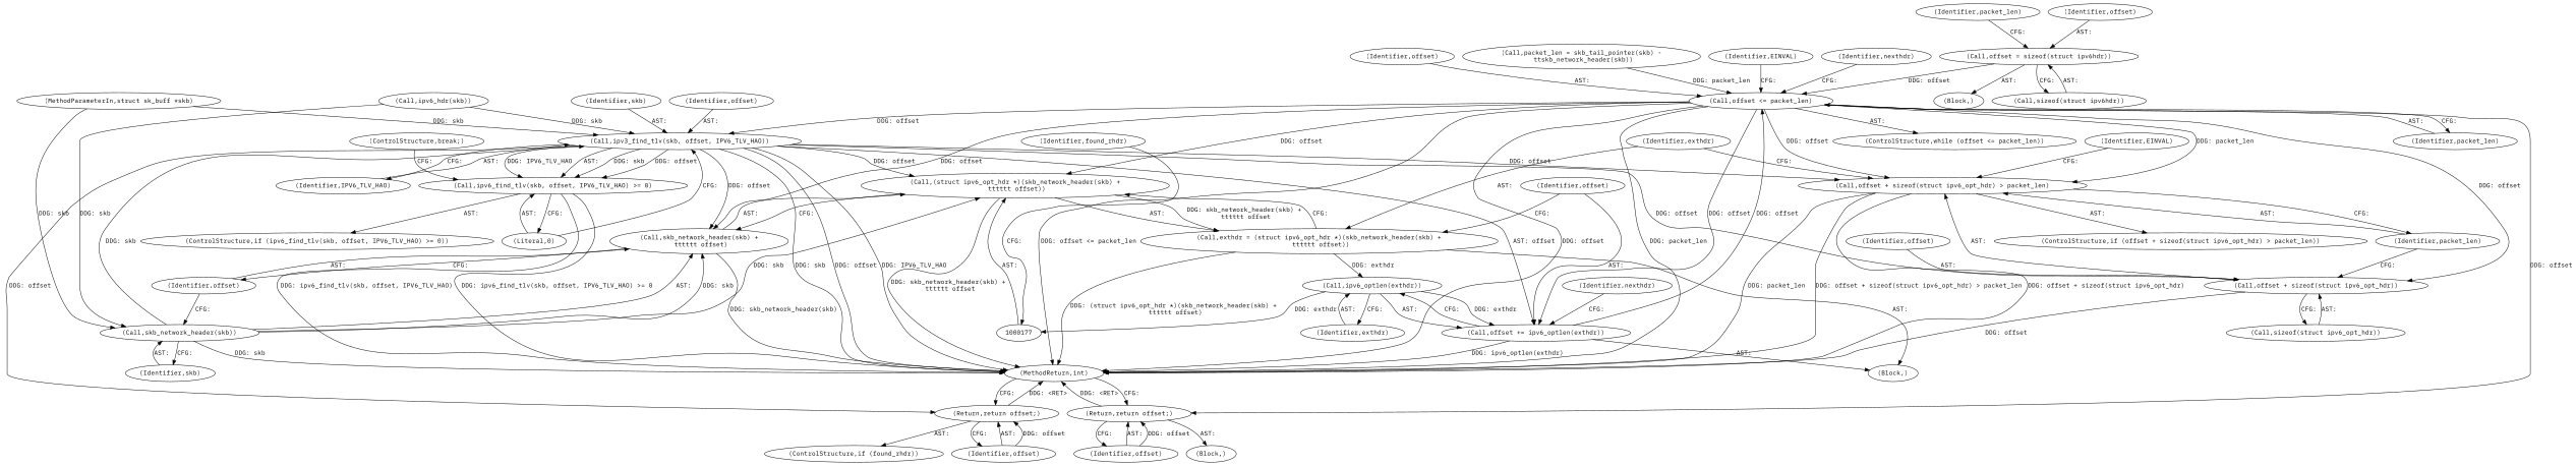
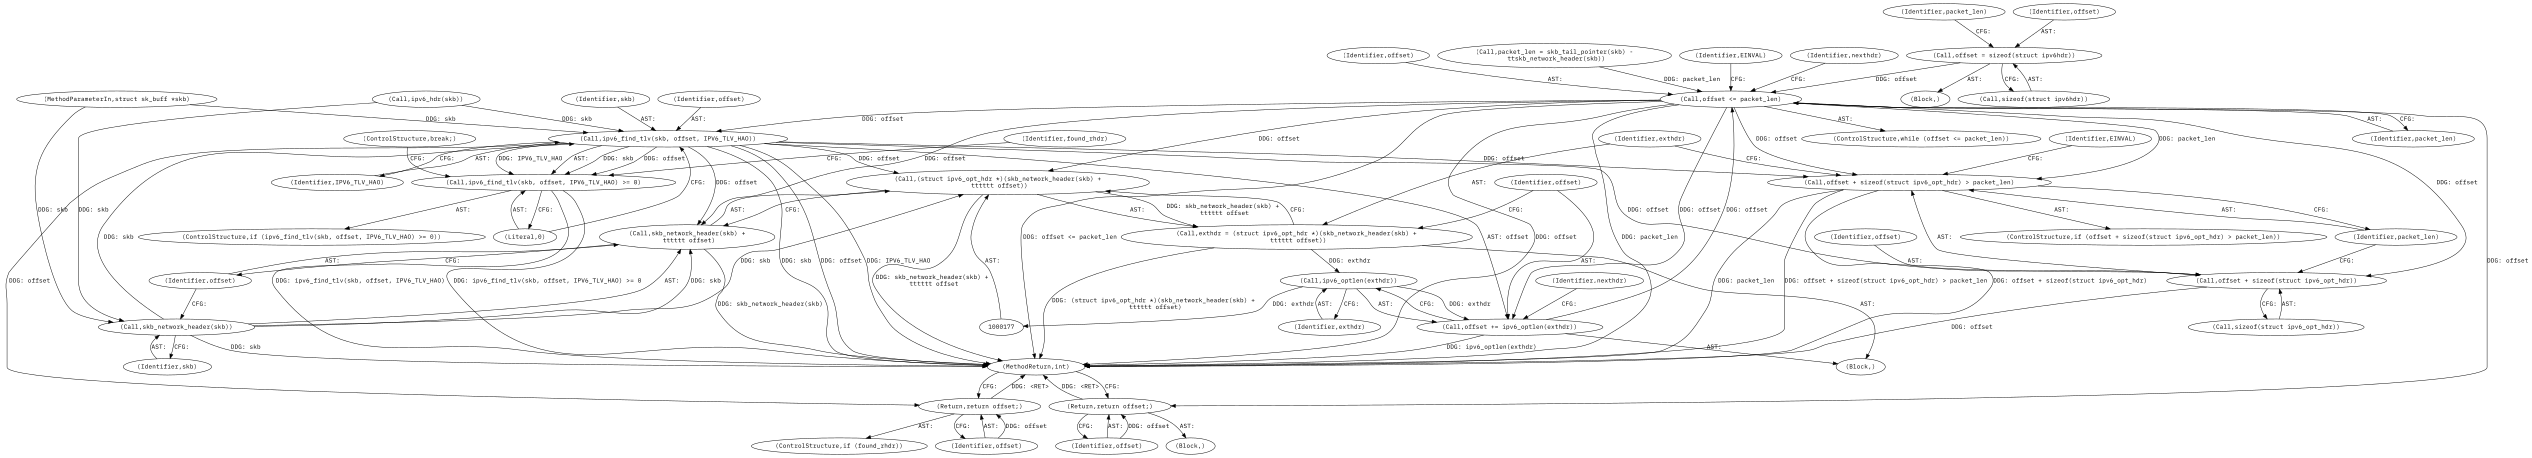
  digraph {
    fontname="IBM Plex Mono"
    node [fontname="IBM Plex Mono"]
    edge [fontname="IBM Plex Mono"]
    n1 [label="(Call,offset = sizeof(struct ipv6hdr))"]
    n2 [label="(Call,offset <= packet_len)"]
    n3 [label="(Block,)"]
    n4 [label="(Call,sizeof(struct ipv6hdr))"]
-   n5 [label="(Call,ipv3_find_tlv(skb, offset, IPV6_TLV_HAO))"]
+   n5 [label="(Call,ipv6_find_tlv(skb, offset, IPV6_TLV_HAO))"]
    n6 [label="(Call,offset + sizeof(struct ipv6_opt_hdr) > packet_len)"]
    n7 [label="(Call,offset + sizeof(struct ipv6_opt_hdr))"]
    n8 [label="(Call,(struct ipv6_opt_hdr *)(skb_network_header(skb) +\n \t\t\t\t\t\t offset))"]
    n9 [label="(Call,offset += ipv6_optlen(exthdr))"]
    n10 [label="(Call,skb_network_header(skb) +\n \t\t\t\t\t\t offset)"]
    n11 [label="(Return,return offset;)"]
    n12 [label="(ControlStructure,while (offset <= packet_len))"]
    n13 [label="(Identifier,packet_len)"]
    n14 [label="(MethodReturn,int)"]
    n15 [label="(Call,ipv6_find_tlv(skb, offset, IPV6_TLV_HAO) >= 0)"]
    n16 [label="(Return,return offset;)"]
    n17 [label="(Identifier,IPV6_TLV_HAO)"]
    n18 [label="(Identifier,packet_len)"]
    n19 [label="(ControlStructure,if (offset + sizeof(struct ipv6_opt_hdr) > packet_len))"]
    n20 [label="(Call,sizeof(struct ipv6_opt_hdr))"]
    n21 [label="(Call,exthdr = (struct ipv6_opt_hdr *)(skb_network_header(skb) +\n \t\t\t\t\t\t offset))"]
    n22 [label="(Call,ipv6_optlen(exthdr))"]
    n23 [label="(Block,)"]
    n24 [label="(Identifier,offset)"]
    n25 [label="(Identifier,offset)"]
    n26 [label="(Block,)"]
    n27 [label="(ControlStructure,if (ipv6_find_tlv(skb, offset, IPV6_TLV_HAO) >= 0))"]
    n28 [label="(Literal,0)"]
    n29 [label="(ControlStructure,if (found_rhdr))"]
    n30 [label="(Identifier,offset)"]
    n31 [label="(Call,skb_network_header(skb))"]
    n32 [label="(Identifier,skb)"]
    n33 [label="(Identifier,exthdr)"]
    1000177
    n35 [label="(Identifier,found_rhdr)"]
    n36 [label="(Identifier,nexthdr)"]
    n37 [label="(Identifier,packet_len)"]
    n38 [label="(Identifier,exthdr)"]
    n39 [label="(ControlStructure,break;)"]
    n40 [label="(Identifier,nexthdr)"]
    n41 [label="(Identifier,offset)"]
    n42 [label="(Identifier,offset)"]
    n43 [label="(Call,packet_len = skb_tail_pointer(skb) -\n \t\tskb_network_header(skb))"]
    n44 [label="(Identifier,EINVAL)"]
    n45 [label="(Identifier,EINVAL)"]
    n46 [label="(Identifier,skb)"]
    n47 [label="(Call,ipv6_hdr(skb))"]
    n48 [label="(Identifier,offset)"]
    n49 [label="(MethodParameterIn,struct sk_buff *skb)"]
    n50 [label="(Identifier,offset)"]
    n51 [label="(Identifier,offset)"]
    n1 -> n2 [label="DDG: offset"]
    n1 -> n3 [label="AST: "]
    n1 -> n4 [label="CFG: "]
    n2 -> n5 [label="DDG: offset"]
    n2 -> n6 [label="DDG: offset"]
    n2 -> n6 [label="DDG: packet_len"]
    n2 -> n7 [label="DDG: offset"]
    n2 -> n8 [label="DDG: offset"]
    n2 -> n9 [label="DDG: offset"]
    n2 -> n10 [label="DDG: offset"]
    n2 -> n11 [label="DDG: offset"]
    n2 -> n12 [label="AST: "]
    n2 -> n13 [label="CFG: "]
    n2 -> n14 [label="DDG: packet_len"]
    n2 -> n14 [label="DDG: offset <= packet_len"]
    n2 -> n14 [label="DDG: offset"]
    n4 -> n1 [label="AST: "]
    n5 -> n6 [label="DDG: offset"]
    n5 -> n7 [label="DDG: offset"]
    n5 -> n8 [label="DDG: offset"]
    n5 -> n9 [label="AST: offset"]
    n5 -> n10 [label="DDG: offset"]
    n5 -> n14 [label="DDG: skb"]
    n5 -> n14 [label="DDG: offset"]
    n5 -> n14 [label="DDG: IPV6_TLV_HAO"]
    n5 -> n15 [label="AST: "]
    n5 -> n15 [label="DDG: skb"]
    n5 -> n15 [label="DDG: offset"]
    n5 -> n15 [label="DDG: IPV6_TLV_HAO"]
    n5 -> n16 [label="DDG: offset"]
    n5 -> n17 [label="CFG: "]
    n6 -> n14 [label="DDG: offset + sizeof(struct ipv6_opt_hdr)"]
    n6 -> n14 [label="DDG: packet_len"]
    n6 -> n14 [label="DDG: offset + sizeof(struct ipv6_opt_hdr) > packet_len"]
    n6 -> n18 [label="CFG: "]
    n6 -> n19 [label="AST: "]
    n7 -> n6 [label="AST: "]
    n7 -> n14 [label="DDG: offset"]
    n7 -> n20 [label="CFG: "]
    n8 -> n10 [label="CFG: "]
    n8 -> n14 [label="DDG: skb_network_header(skb) +\n \t\t\t\t\t\t offset"]
    n8 -> n21 [label="AST: "]
    n8 -> n21 [label="DDG: skb_network_header(skb) +\n \t\t\t\t\t\t offset"]
    n9 -> n2 [label="DDG: offset"]
    n9 -> n14 [label="DDG: ipv6_optlen(exthdr)"]
    n9 -> n22 [label="CFG: "]
    n9 -> n23 [label="AST: "]
    n10 -> n8 [label="AST: "]
    n10 -> n14 [label="DDG: skb_network_header(skb)"]
    n10 -> n24 [label="CFG: "]
    n11 -> n14 [label="DDG: <RET>"]
    n11 -> n25 [label="CFG: "]
    n11 -> n26 [label="AST: "]
    n13 -> n2 [label="AST: "]
    n14 -> n11 [label="CFG: "]
    n14 -> n16 [label="CFG: "]
    n15 -> n14 [label="DDG: ipv6_find_tlv(skb, offset, IPV6_TLV_HAO) >= 0"]
    n15 -> n14 [label="DDG: ipv6_find_tlv(skb, offset, IPV6_TLV_HAO)"]
    n15 -> n27 [label="AST: "]
    n15 -> n28 [label="CFG: "]
    n16 -> n14 [label="DDG: <RET>"]
    n16 -> n29 [label="AST: "]
    n16 -> n30 [label="CFG: "]
    n17 -> n5 [label="AST: "]
    n18 -> n6 [label="AST: "]
    n18 -> n7 [label="CFG: "]
    n20 -> n7 [label="AST: "]
    n21 -> n8 [label="CFG: "]
    n21 -> n14 [label="DDG: (struct ipv6_opt_hdr *)(skb_network_header(skb) +\n \t\t\t\t\t\t offset)"]
    n21 -> n22 [label="DDG: exthdr"]
    n21 -> n23 [label="AST: "]
    n22 -> n9 [label="AST: "]
    n22 -> n9 [label="DDG: exthdr"]
    n22 -> n33 [label="CFG: "]
    n22 -> 1000177 [label="DDG: exthdr"]
    n24 -> n10 [label="AST: "]
    n24 -> n31 [label="CFG: "]
    n25 -> n11 [label="AST: "]
    n25 -> n11 [label="DDG: offset"]
    n28 -> n5 [label="CFG: "]
    n28 -> n15 [label="AST: "]
    n30 -> n16 [label="AST: "]
    n30 -> n16 [label="DDG: offset"]
    n31 -> n5 [label="DDG: skb"]
    n31 -> n8 [label="DDG: skb"]
    n31 -> n10 [label="AST: "]
    n31 -> n10 [label="DDG: skb"]
    n31 -> n14 [label="DDG: skb"]
    n31 -> n32 [label="CFG: "]
    n32 -> n31 [label="AST: "]
    n33 -> n22 [label="AST: "]
    1000177 -> n8 [label="AST: "]
-   n35 -> 1000177 [label="CFG: "]
+   n35 -> n15 [label="CFG: "]
    n36 -> n2 [label="CFG: "]
    n37 -> n1 [label="CFG: "]
    n38 -> n6 [label="CFG: "]
    n38 -> n21 [label="AST: "]
    n39 -> n15 [label="CFG: "]
    n40 -> n9 [label="CFG: "]
    n41 -> n7 [label="AST: "]
    n42 -> n2 [label="AST: "]
    n43 -> n2 [label="DDG: packet_len"]
    n44 -> n2 [label="CFG: "]
    n45 -> n6 [label="CFG: "]
    n46 -> n5 [label="AST: "]
    n47 -> n5 [label="DDG: skb"]
    n47 -> n31 [label="DDG: skb"]
    n48 -> n9 [label="AST: "]
    n48 -> n21 [label="CFG: "]
    n49 -> n5 [label="DDG: skb"]
    n49 -> n31 [label="DDG: skb"]
    n50 -> n5 [label="AST: "]
    n51 -> n1 [label="AST: "]
  }
